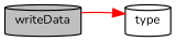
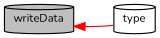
  digraph {
    rankdir=LR
    fontname=Nunito
    node [color=black fontname=Nunito fontsize=10 shape=cylinder]
    n1 [fillcolor=grey75 fontcolor=black height=0.2 label=writeData style=filled width=0.4]
    n2 [height=0.2 label=type width=0.4]
-   n2 -> n1 [color=red dir=back fontname=Nunito fontsize=10 labelfontname=FreeSans labelfontsize=10 style=solid]
+   n1 -> n2 [color=red dir=back fontname=Nunito fontsize=10 labelfontname=FreeSans labelfontsize=10 style=solid]
  }
